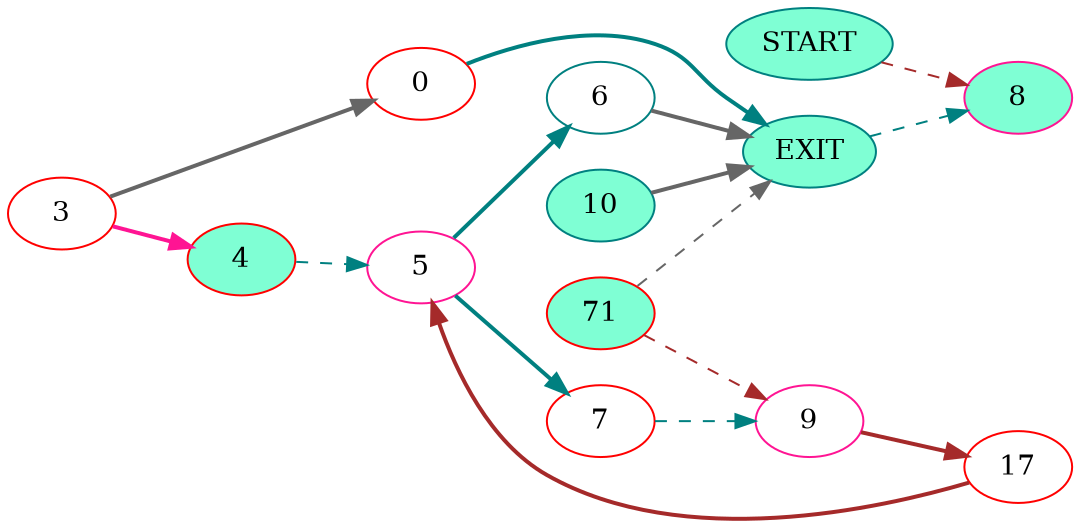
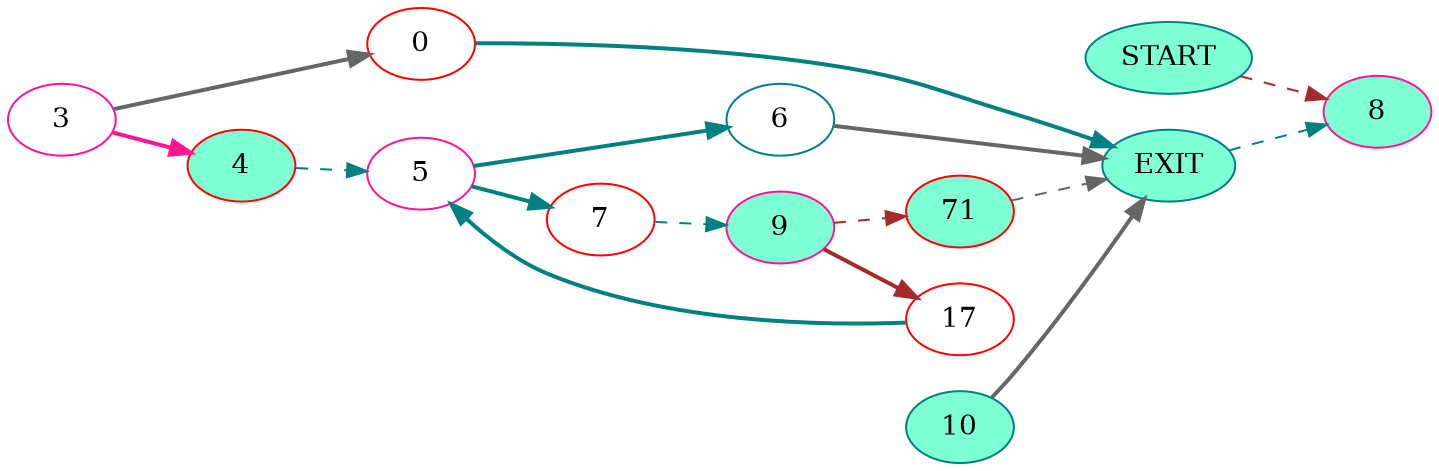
  digraph {
    rankdir=LR
    node [color=red fillcolor=white style=filled]
    edge [color=teal style=bold]
    n1 [color=teal fillcolor=aquamarine label=START]
    8 [color=deeppink fillcolor=aquamarine]
    n3 [color=teal fillcolor=aquamarine label=EXIT]
    n4 [label=0]
-   3
+   3 [color=deeppink]
    4 [fillcolor=aquamarine]
    5 [color=deeppink]
    6 [color=teal]
    7
-   9 [color=deeppink]
+   9 [color=deeppink fillcolor=aquamarine]
    n11 [fillcolor=aquamarine label=71]
    n12 [label=17]
    10 [color=teal fillcolor=aquamarine]
    n1 -> 8 [color=brown style=dashed]
    n3 -> 8 [style=dashed]
    n4 -> n3
    3 -> n4 [color=gray40]
    3 -> 4 [color=deeppink]
    4 -> 5 [style=dashed]
    5 -> 6
    5 -> 7
    6 -> n3 [color=gray40]
    7 -> 9 [style=dashed]
-   n11 -> 9 [color=brown style=dashed]
+   9 -> n11 [color=brown style=dashed]
    9 -> n12 [color=brown]
    n11 -> n3 [color=gray40 style=dashed]
-   n12 -> 5 [color=brown]
+   n12 -> 5
    10 -> n3 [color=gray40]
  }
